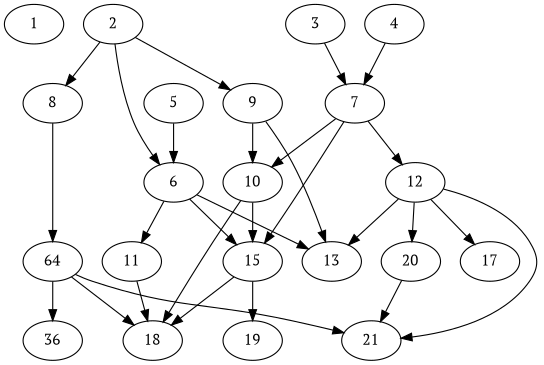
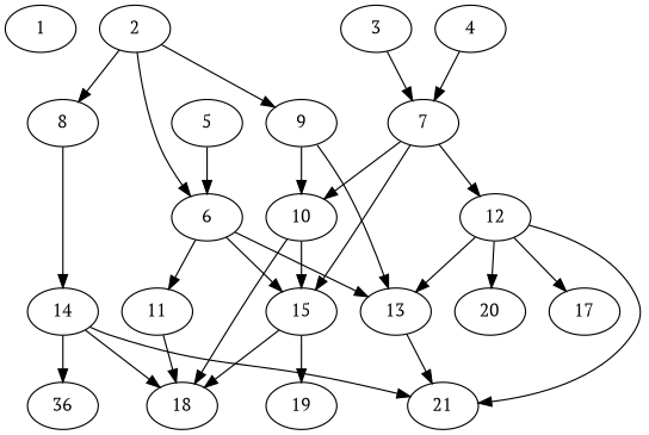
  digraph {
    fontname="PT Serif"
    node [alpha=0.06 fontname="PT Serif"]
    edge [fontname="PT Serif"]
    1 [alpha=0.11 expect_size=1167839742524827631616]
    2 [alpha=0.13 expect_size=14786552962483586]
    6 [alpha=0.17 expect_size=227308767536216014848]
    8 [alpha=0.03 expect_size=14161223970401512]
    9 [alpha=0.19 expect_size=419301571576649]
    11 [expect_size=38622166819429941248]
    13 [alpha=0.19 expect_size=374157137336451008]
    15 [alpha=0.13 expect_size=108311338693951488000]
-   14 [alpha=0.18 expect_size=48708849919230240 label=64]
+   14 [alpha=0.18 expect_size=48708849919230240]
    10 [alpha=0.17 expect_size=3343517361875599]
    18 [alpha=0.01 expect_size=36628582271183456]
    21 [expect_size=3378069946592385]
    19 [alpha=0.01 expect_size=93133278856442768]
    n14 [alpha=0.00 expect_size=800683373929284736 label=36]
    3 [alpha=0.14 expect_size=677994896478487707648]
    7 [alpha=0.03 expect_size=11314325547239858]
    12 [alpha=0.11 expect_size=2158455935292315533312]
    17 [alpha=0.09 expect_size=71132712125390127104]
    20 [alpha=0.18 expect_size=179219374710651355136]
    4 [expect_size=2663997370787172]
    5 [alpha=0.08 expect_size=29894453698912268]
    2 -> 6
    2 -> 8
    2 -> 9
    6 -> 11
    6 -> 13
    6 -> 15
    8 -> 14
    9 -> 13
    9 -> 10
    11 -> 18
-   20 -> 21
+   13 -> 21
    15 -> 18
    15 -> 19
    14 -> 18
    14 -> 21
    14 -> n14
    10 -> 15
    10 -> 18
    3 -> 7
    7 -> 15
    7 -> 10
    7 -> 12
    12 -> 13
    12 -> 21
    12 -> 17
    12 -> 20
    4 -> 7
    5 -> 6
  }
